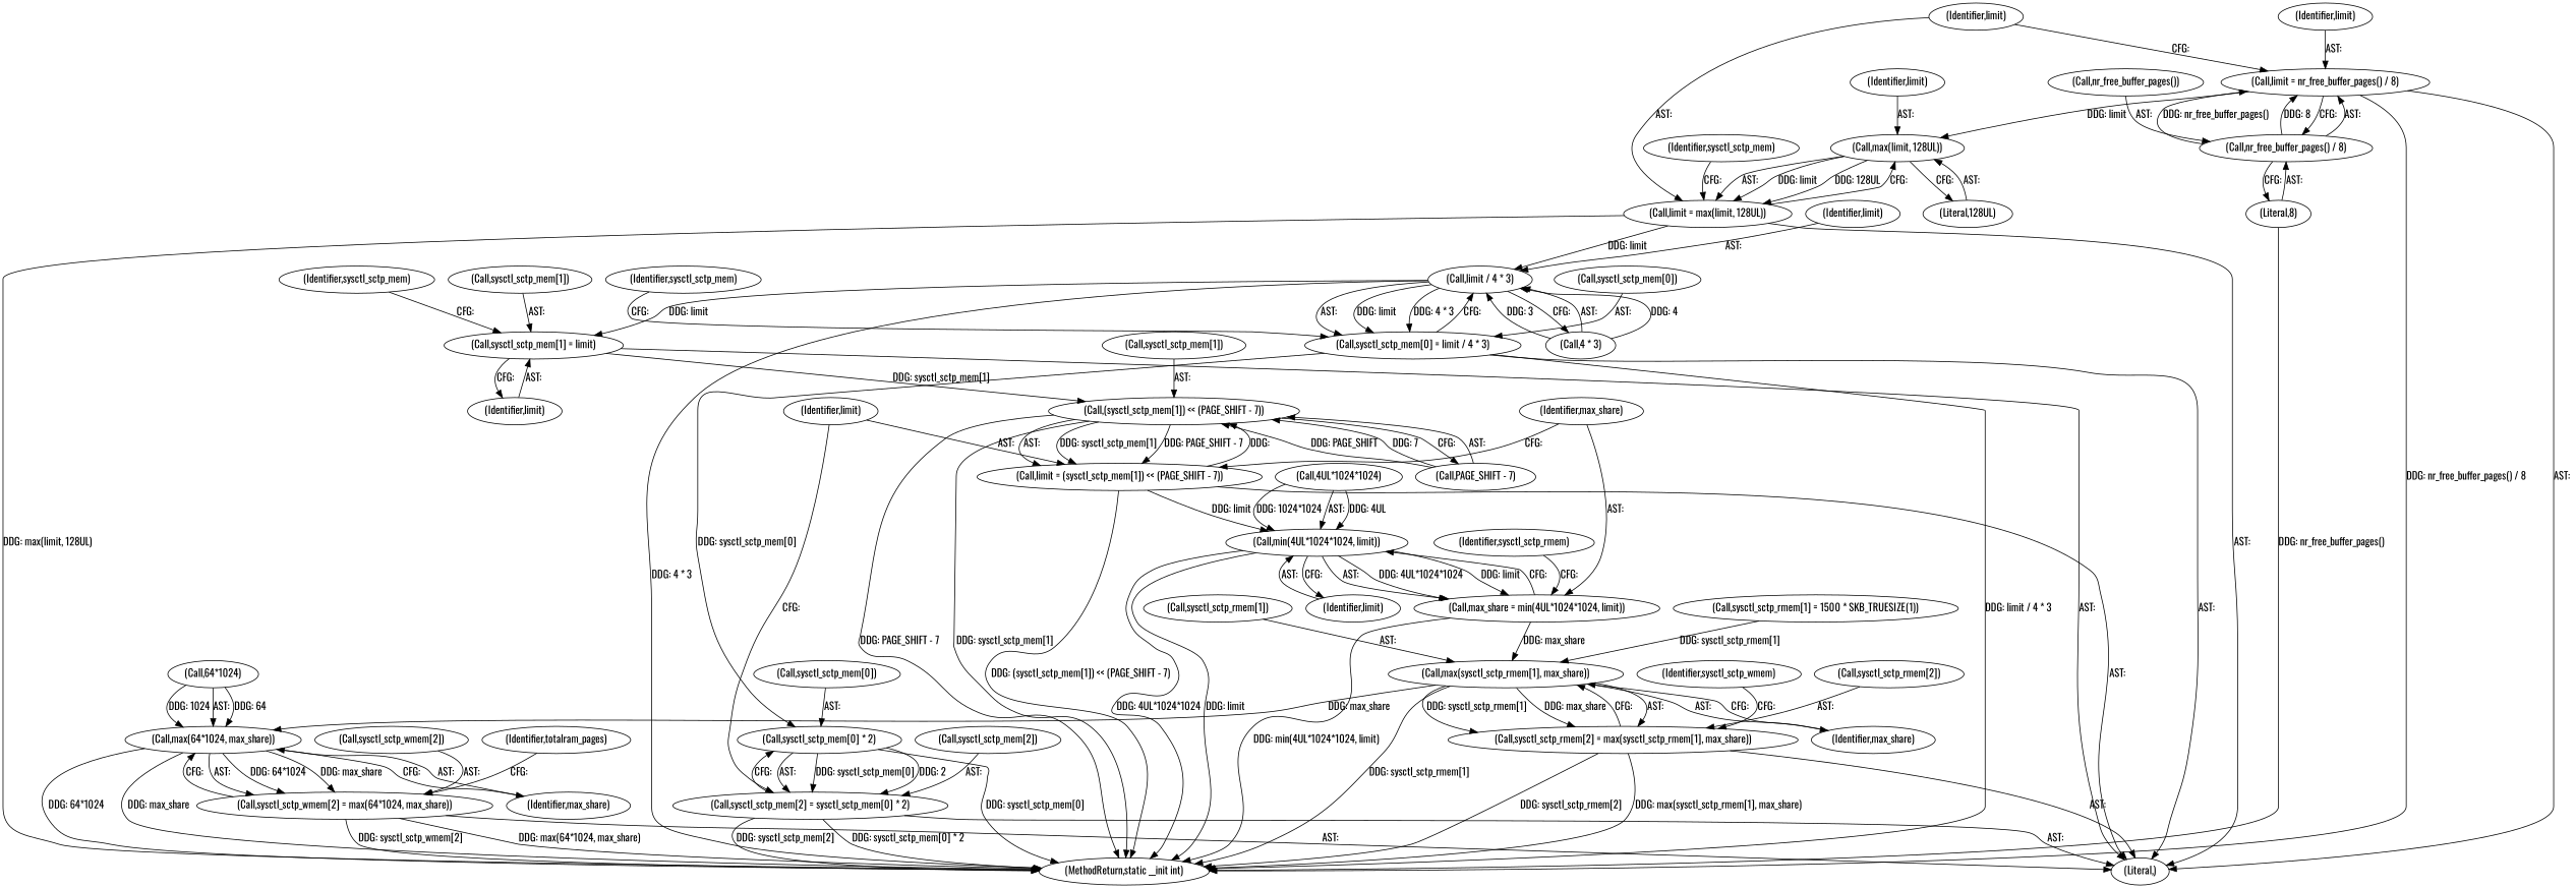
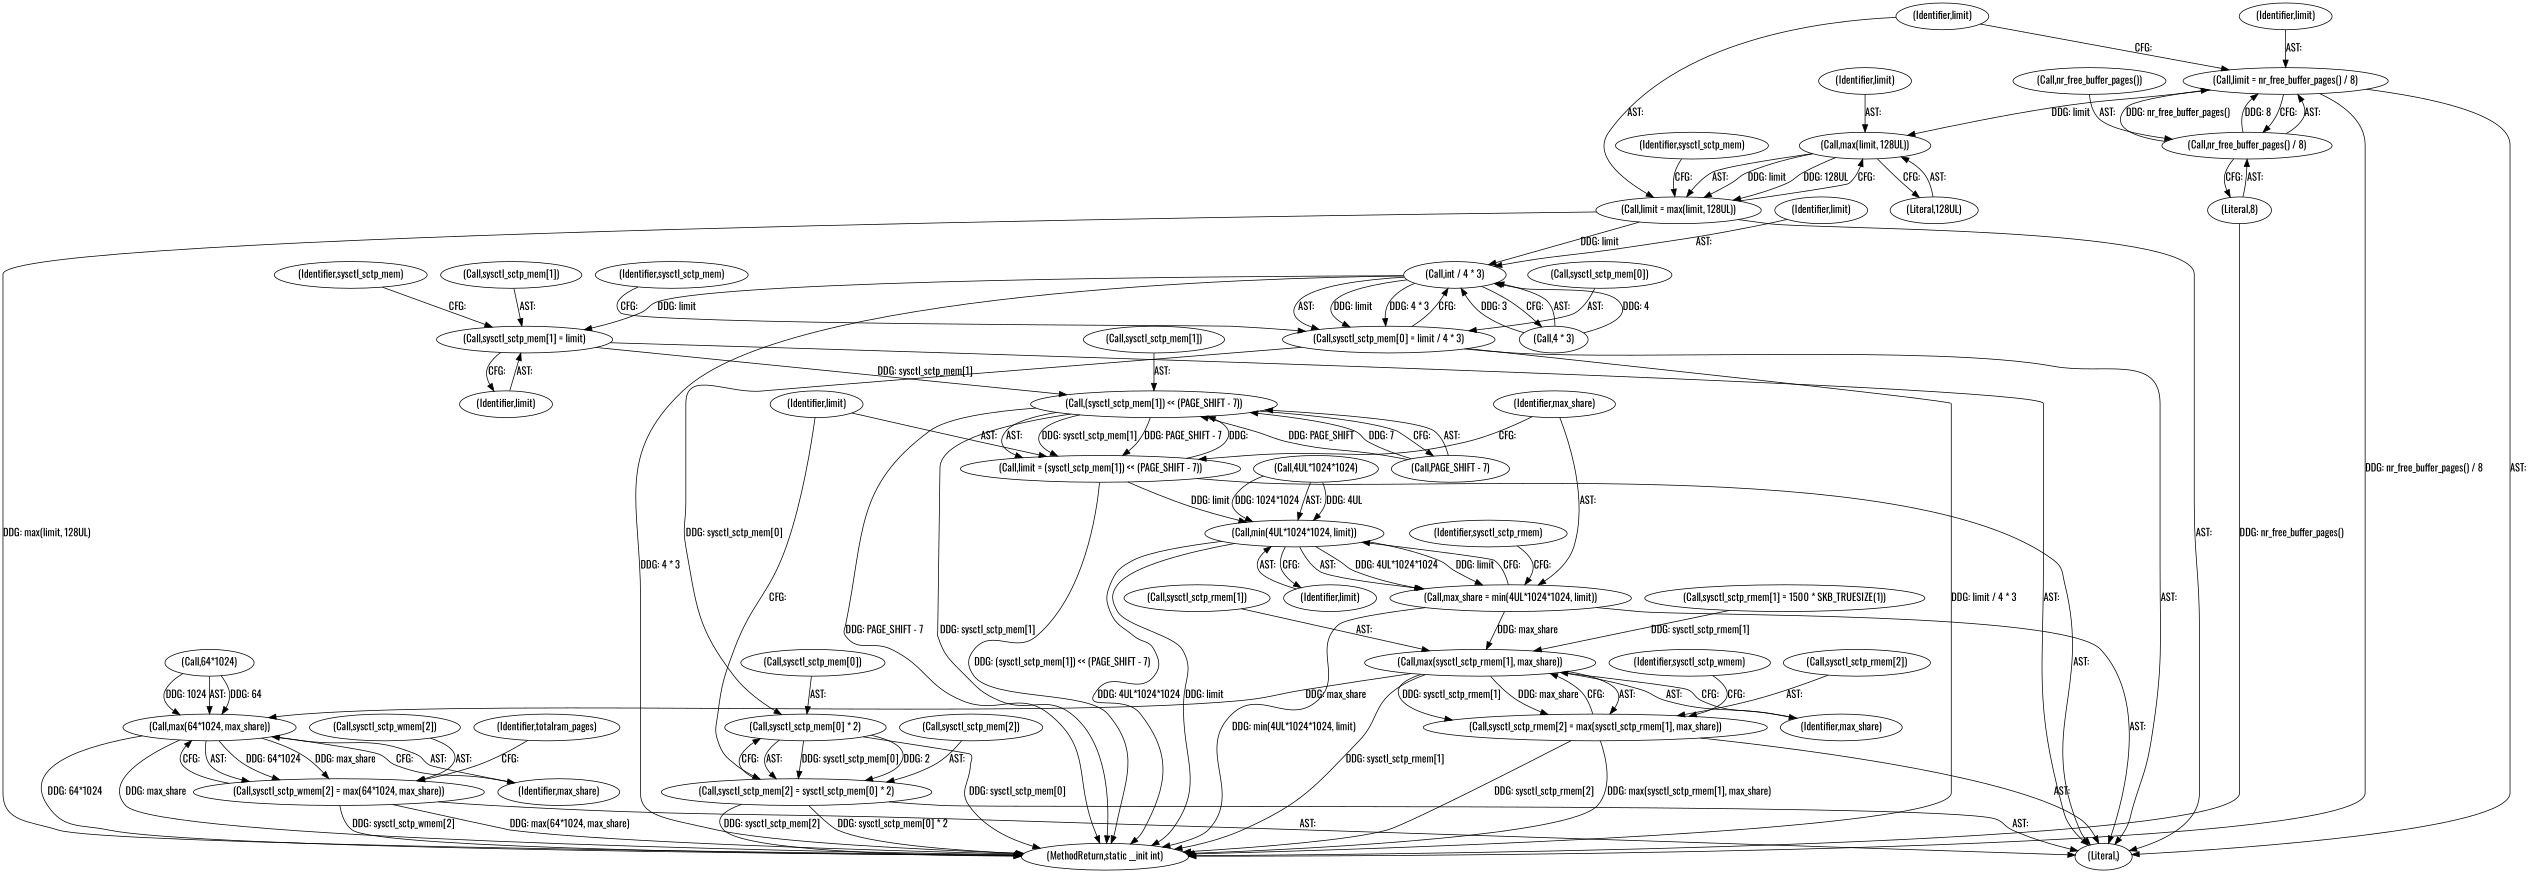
  digraph {
    fontname=Oswald
    node [fontname=Oswald]
    edge [fontname=Oswald]
    n1 [label="(Call,limit = nr_free_buffer_pages() / 8)"]
    n2 [label="(Call,nr_free_buffer_pages() / 8)"]
    n3 [label="(Call,max(limit, 128UL))"]
    n4 [label="(MethodReturn,static __init int)"]
    n5 [label="(Literal,)"]
    n6 [label="(Literal,8)"]
    n7 [label="(Call,limit = max(limit, 128UL))"]
    n8 [label="(Literal,128UL)"]
-   n9 [label="(Call,limit / 4 * 3)"]
+   n9 [label="(Call,int / 4 * 3)"]
    n10 [label="(Call,sysctl_sctp_mem[0] = limit / 4 * 3)"]
    n11 [label="(Call,sysctl_sctp_mem[1] = limit)"]
    n12 [label="(Call,4 * 3)"]
    n13 [label="(Call,sysctl_sctp_mem[0] * 2)"]
    n14 [label="(Call,(sysctl_sctp_mem[1]) << (PAGE_SHIFT - 7))"]
    n15 [label="(Identifier,limit)"]
    n16 [label="(Call,sysctl_sctp_mem[2] = sysctl_sctp_mem[0] * 2)"]
    n17 [label="(Call,limit = (sysctl_sctp_mem[1]) << (PAGE_SHIFT - 7))"]
    n18 [label="(Call,PAGE_SHIFT - 7)"]
    n19 [label="(Call,min(4UL*1024*1024, limit))"]
    n20 [label="(Call,max_share = min(4UL*1024*1024, limit))"]
    n21 [label="(Identifier,limit)"]
    n22 [label="(Call,max(sysctl_sctp_rmem[1], max_share))"]
    n23 [label="(Call,sysctl_sctp_rmem[2] = max(sysctl_sctp_rmem[1], max_share))"]
    n24 [label="(Call,max(64*1024, max_share))"]
    n25 [label="(Identifier,max_share)"]
    n26 [label="(Call,sysctl_sctp_wmem[2] = max(64*1024, max_share))"]
    n27 [label="(Identifier,max_share)"]
    n28 [label="(Call,sysctl_sctp_mem[0])"]
    n29 [label="(Call,sysctl_sctp_wmem[2])"]
    n30 [label="(Call,64*1024)"]
    n31 [label="(Identifier,sysctl_sctp_wmem)"]
    n32 [label="(Identifier,limit)"]
    n33 [label="(Identifier,sysctl_sctp_mem)"]
    n34 [label="(Call,sysctl_sctp_mem[1])"]
    n35 [label="(Call,nr_free_buffer_pages())"]
    n36 [label="(Call,sysctl_sctp_mem[1])"]
    n37 [label="(Identifier,max_share)"]
    n38 [label="(Call,sysctl_sctp_rmem[1] = 1500 * SKB_TRUESIZE(1))"]
    n39 [label="(Identifier,sysctl_sctp_rmem)"]
    n40 [label="(Call,sysctl_sctp_mem[0])"]
    n41 [label="(Identifier,limit)"]
    n42 [label="(Identifier,sysctl_sctp_mem)"]
    n43 [label="(Call,sysctl_sctp_mem[2])"]
    n44 [label="(Identifier,limit)"]
    n45 [label="(Call,4UL*1024*1024)"]
    n46 [label="(Identifier,totalram_pages)"]
    n47 [label="(Identifier,limit)"]
    n48 [label="(Call,sysctl_sctp_rmem[2])"]
    n49 [label="(Call,sysctl_sctp_rmem[1])"]
    n50 [label="(Identifier,sysctl_sctp_mem)"]
    n51 [label="(Identifier,limit)"]
    n1 -> n2 [label="CFG: "]
    n1 -> n3 [label="DDG: limit"]
    n1 -> n4 [label="DDG: nr_free_buffer_pages() / 8"]
    n1 -> n5 [label="AST: "]
    n2 -> n1 [label="AST: "]
    n2 -> n1 [label="DDG: nr_free_buffer_pages()"]
    n2 -> n1 [label="DDG: 8"]
    n2 -> n6 [label="CFG: "]
    n3 -> n7 [label="AST: "]
    n3 -> n7 [label="DDG: limit"]
    n3 -> n7 [label="DDG: 128UL"]
    n3 -> n8 [label="CFG: "]
    n6 -> n2 [label="AST: "]
    n6 -> n4 [label="DDG: nr_free_buffer_pages()"]
    n7 -> n3 [label="CFG: "]
    n7 -> n4 [label="DDG: max(limit, 128UL)"]
    n7 -> n5 [label="AST: "]
    n7 -> n9 [label="DDG: limit"]
    n8 -> n3 [label="AST: "]
    n9 -> n4 [label="DDG: 4 * 3"]
    n9 -> n10 [label="AST: "]
    n9 -> n10 [label="DDG: limit"]
    n9 -> n10 [label="DDG: 4 * 3"]
    n9 -> n11 [label="DDG: limit"]
    n9 -> n12 [label="CFG: "]
    n10 -> n4 [label="DDG: limit / 4 * 3"]
    n10 -> n5 [label="AST: "]
    n10 -> n9 [label="CFG: "]
    n10 -> n13 [label="DDG: sysctl_sctp_mem[0]"]
    n11 -> n5 [label="AST: "]
    n11 -> n14 [label="DDG: sysctl_sctp_mem[1]"]
    n11 -> n15 [label="CFG: "]
    n12 -> n9 [label="AST: "]
    n12 -> n9 [label="DDG: 4"]
    n12 -> n9 [label="DDG: 3"]
    n13 -> n4 [label="DDG: sysctl_sctp_mem[0]"]
    n13 -> n16 [label="AST: "]
    n13 -> n16 [label="DDG: sysctl_sctp_mem[0]"]
    n13 -> n16 [label="DDG: 2"]
    n14 -> n4 [label="DDG: PAGE_SHIFT - 7"]
    n14 -> n4 [label="DDG: sysctl_sctp_mem[1]"]
    n14 -> n17 [label="AST: "]
    n14 -> n17 [label="DDG: sysctl_sctp_mem[1]"]
    n14 -> n17 [label="DDG: PAGE_SHIFT - 7"]
    n14 -> n18 [label="CFG: "]
    n15 -> n11 [label="AST: "]
    n16 -> n4 [label="DDG: sysctl_sctp_mem[2]"]
    n16 -> n4 [label="DDG: sysctl_sctp_mem[0] * 2"]
    n16 -> n5 [label="AST: "]
    n16 -> n13 [label="CFG: "]
    n17 -> n4 [label="DDG: (sysctl_sctp_mem[1]) << (PAGE_SHIFT - 7)"]
    n17 -> n5 [label="AST: "]
    n17 -> n14 [label="DDG: "]
    n17 -> n19 [label="DDG: limit"]
    n18 -> n14 [label="AST: "]
    n18 -> n14 [label="DDG: PAGE_SHIFT"]
    n18 -> n14 [label="DDG: 7"]
    n19 -> n4 [label="DDG: limit"]
    n19 -> n4 [label="DDG: 4UL*1024*1024"]
    n19 -> n20 [label="AST: "]
    n19 -> n20 [label="DDG: 4UL*1024*1024"]
    n19 -> n20 [label="DDG: limit"]
    n19 -> n21 [label="CFG: "]
    n20 -> n4 [label="DDG: min(4UL*1024*1024, limit)"]
+   n20 -> n5 [label="AST: "]
    n20 -> n19 [label="CFG: "]
    n20 -> n22 [label="DDG: max_share"]
    n21 -> n19 [label="AST: "]
    n22 -> n4 [label="DDG: sysctl_sctp_rmem[1]"]
    n22 -> n23 [label="AST: "]
    n22 -> n23 [label="DDG: sysctl_sctp_rmem[1]"]
    n22 -> n23 [label="DDG: max_share"]
    n22 -> n24 [label="DDG: max_share"]
    n22 -> n25 [label="CFG: "]
    n23 -> n4 [label="DDG: sysctl_sctp_rmem[2]"]
    n23 -> n4 [label="DDG: max(sysctl_sctp_rmem[1], max_share)"]
    n23 -> n5 [label="AST: "]
    n23 -> n22 [label="CFG: "]
    n24 -> n4 [label="DDG: 64*1024"]
    n24 -> n4 [label="DDG: max_share"]
    n24 -> n26 [label="AST: "]
    n24 -> n26 [label="DDG: 64*1024"]
    n24 -> n26 [label="DDG: max_share"]
    n24 -> n27 [label="CFG: "]
    n25 -> n22 [label="AST: "]
    n26 -> n4 [label="DDG: max(64*1024, max_share)"]
    n26 -> n4 [label="DDG: sysctl_sctp_wmem[2]"]
    n26 -> n5 [label="AST: "]
    n26 -> n24 [label="CFG: "]
    n27 -> n24 [label="AST: "]
    n28 -> n13 [label="AST: "]
    n29 -> n26 [label="AST: "]
    n30 -> n24 [label="AST: "]
    n30 -> n24 [label="DDG: 64"]
    n30 -> n24 [label="DDG: 1024"]
    n31 -> n23 [label="CFG: "]
    n32 -> n1 [label="AST: "]
    n33 -> n11 [label="CFG: "]
    n34 -> n14 [label="AST: "]
    n35 -> n2 [label="AST: "]
    n36 -> n11 [label="AST: "]
    n37 -> n17 [label="CFG: "]
    n37 -> n20 [label="AST: "]
    n38 -> n22 [label="DDG: sysctl_sctp_rmem[1]"]
    n39 -> n20 [label="CFG: "]
    n40 -> n10 [label="AST: "]
    n41 -> n9 [label="AST: "]
    n42 -> n7 [label="CFG: "]
    n43 -> n16 [label="AST: "]
    n44 -> n3 [label="AST: "]
    n45 -> n19 [label="AST: "]
    n45 -> n19 [label="DDG: 4UL"]
    n45 -> n19 [label="DDG: 1024*1024"]
    n46 -> n26 [label="CFG: "]
    n47 -> n16 [label="CFG: "]
    n47 -> n17 [label="AST: "]
    n48 -> n23 [label="AST: "]
    n49 -> n22 [label="AST: "]
    n50 -> n10 [label="CFG: "]
    n51 -> n1 [label="CFG: "]
    n51 -> n7 [label="AST: "]
  }
